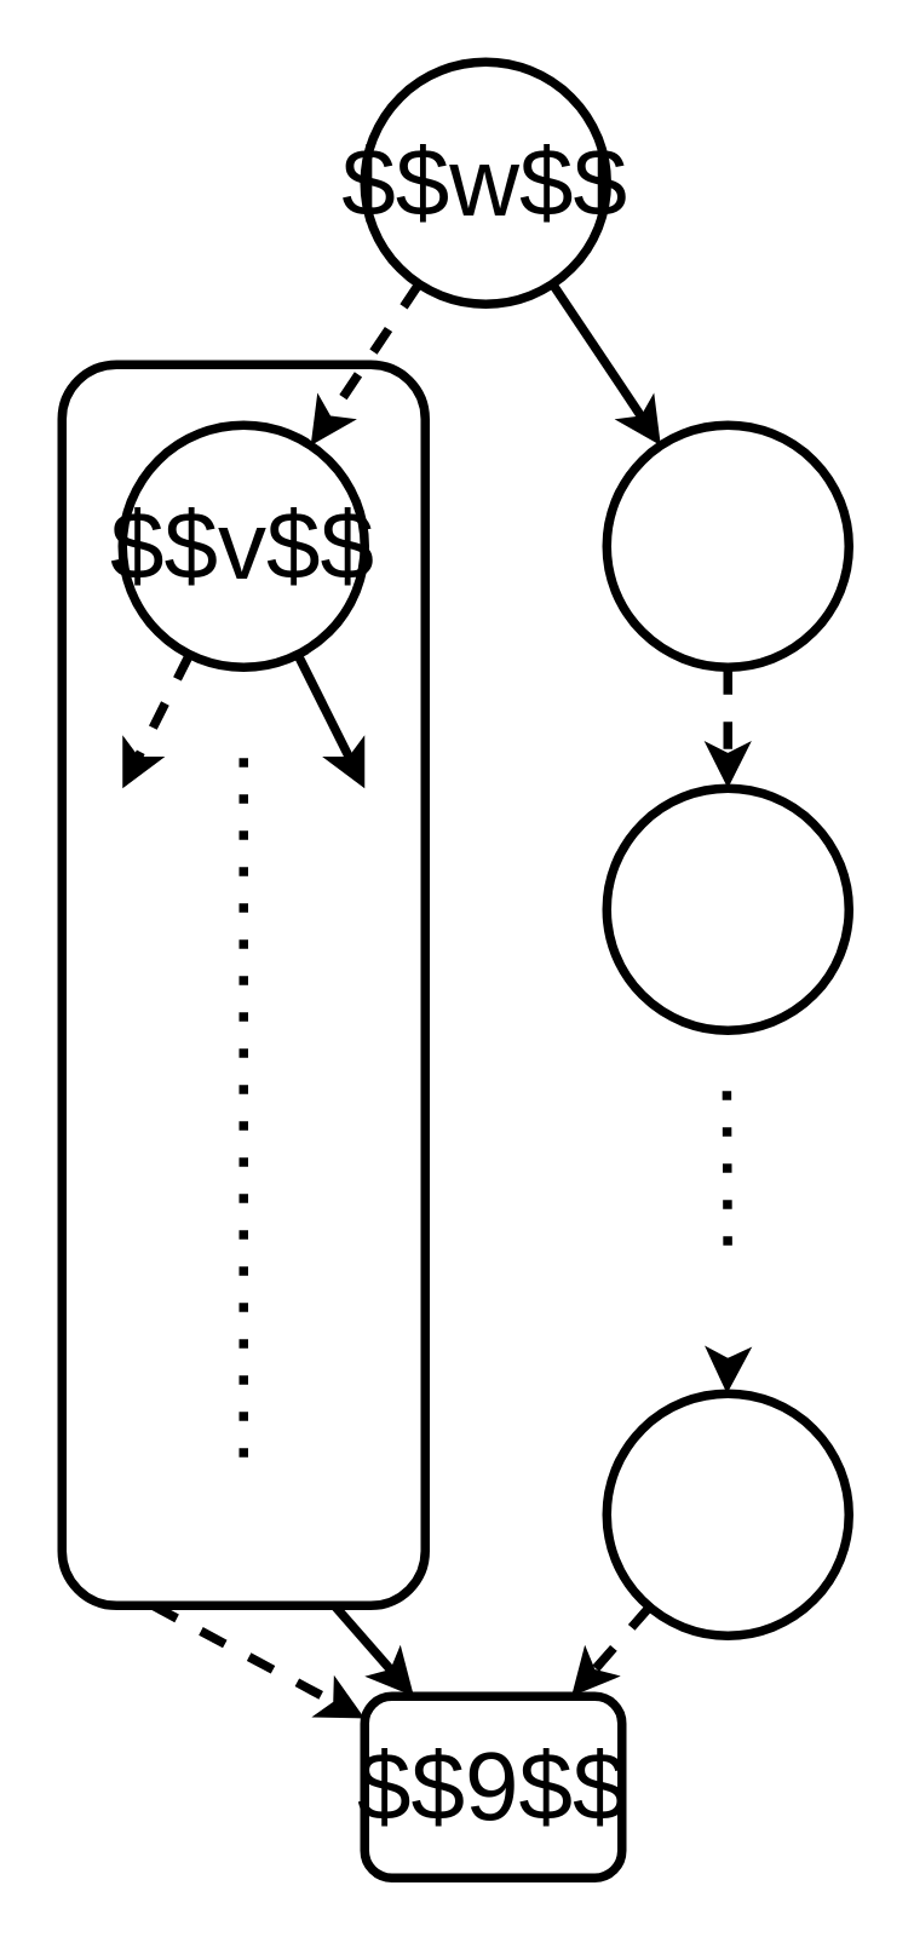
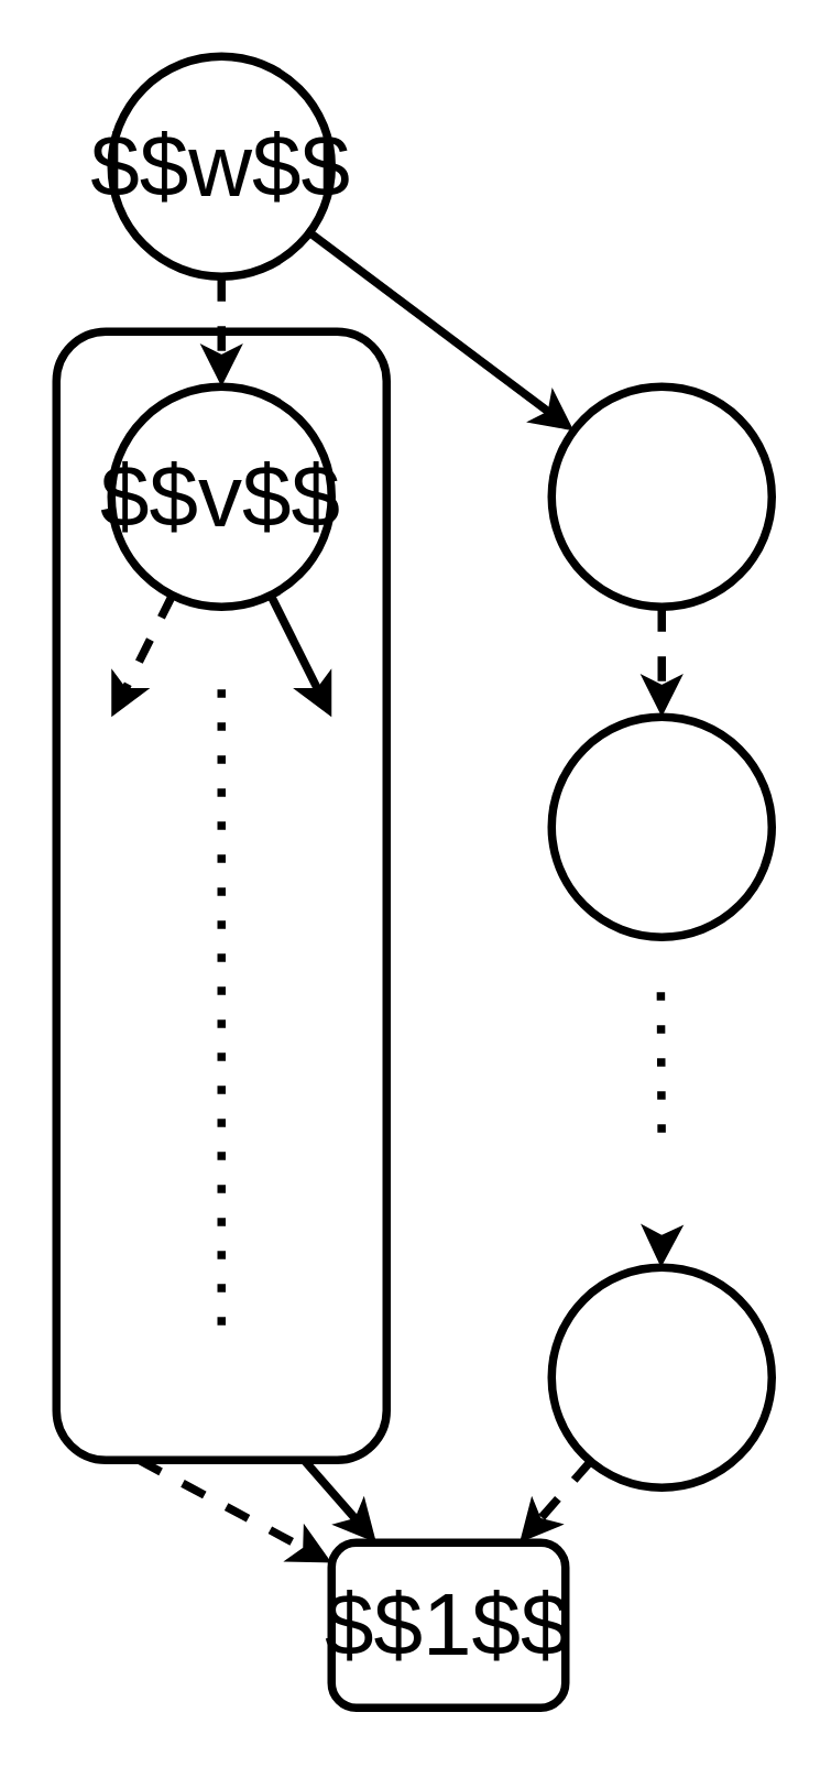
  <mxCell id="0" />
  <mxCell id="1" parent="0" />
  <mxCell id="2" value="" style="rounded=1;whiteSpace=wrap;html=1;strokeWidth=3;fontSize=32;" vertex="1" parent="1"><mxGeometry x="20" y="120" width="120" height="410" as="geometry" /></mxCell>
  <mxCell id="3" style="rounded=0;orthogonalLoop=1;jettySize=auto;html=1;strokeWidth=3;dashed=1;" edge="1" parent="1" source="5" target="8"><mxGeometry relative="1" as="geometry" /></mxCell>
  <mxCell id="4" style="edgeStyle=none;rounded=0;orthogonalLoop=1;jettySize=auto;html=1;strokeWidth=3;" edge="1" parent="1" source="5" target="10"><mxGeometry relative="1" as="geometry" /></mxCell>
- <mxCell id="5" value="$$w$$" style="ellipse;whiteSpace=wrap;html=1;aspect=fixed;fontSize=32;strokeWidth=3;" vertex="1" parent="1"><mxGeometry x="120" y="20" width="80" height="80" as="geometry" /></mxCell>
+ <mxCell id="5" value="$$w$$" style="ellipse;whiteSpace=wrap;html=1;aspect=fixed;fontSize=32;strokeWidth=3;" vertex="1" parent="1"><mxGeometry x="40" y="20" width="80" height="80" as="geometry" /></mxCell>
  <mxCell id="6" style="edgeStyle=none;rounded=0;orthogonalLoop=1;jettySize=auto;html=1;strokeWidth=3;dashed=1;" edge="1" parent="1" source="8"><mxGeometry relative="1" as="geometry"><mxPoint x="40" y="260" as="targetPoint" /></mxGeometry></mxCell>
  <mxCell id="7" style="edgeStyle=none;rounded=0;orthogonalLoop=1;jettySize=auto;html=1;strokeWidth=3;" edge="1" parent="1" source="8"><mxGeometry relative="1" as="geometry"><mxPoint x="120" y="260" as="targetPoint" /></mxGeometry></mxCell>
  <mxCell id="8" value="$$v$$" style="ellipse;whiteSpace=wrap;html=1;aspect=fixed;fontSize=32;strokeWidth=3;" vertex="1" parent="1"><mxGeometry x="40" y="140" width="80" height="80" as="geometry" /></mxCell>
  <mxCell id="9" style="edgeStyle=none;rounded=0;orthogonalLoop=1;jettySize=auto;html=1;fontSize=24;dashed=1;strokeWidth=3;" edge="1" parent="1" source="10" target="11"><mxGeometry relative="1" as="geometry" /></mxCell>
  <mxCell id="10" value="" style="ellipse;whiteSpace=wrap;html=1;aspect=fixed;fontSize=24;strokeWidth=3;" vertex="1" parent="1"><mxGeometry x="200" y="140" width="80" height="80" as="geometry" /></mxCell>
  <mxCell id="11" value="" style="ellipse;whiteSpace=wrap;html=1;aspect=fixed;fontSize=24;strokeWidth=3;" vertex="1" parent="1"><mxGeometry x="200" y="260" width="80" height="80" as="geometry" /></mxCell>
  <mxCell id="12" style="edgeStyle=none;rounded=0;orthogonalLoop=1;jettySize=auto;html=1;dashed=1;strokeWidth=3;fontSize=32;" edge="1" parent="1" source="18" target="14"><mxGeometry relative="1" as="geometry"><mxPoint x="217.099" y="452.796" as="sourcePoint" /></mxGeometry></mxCell>
  <mxCell id="13" value="" style="endArrow=none;dashed=1;html=1;dashPattern=1 3;strokeWidth=3;fontSize=24;" edge="1" parent="1"><mxGeometry width="50" height="50" relative="1" as="geometry"><mxPoint x="80" y="250" as="sourcePoint" /><mxPoint x="80" y="490" as="targetPoint" /></mxGeometry></mxCell>
- <mxCell id="14" value="$$9$$" style="rounded=1;whiteSpace=wrap;html=1;strokeWidth=3;fontSize=32;" vertex="1" parent="1"><mxGeometry x="120" y="560" width="85" height="60" as="geometry" /></mxCell>
+ <mxCell id="14" value="$$1$$" style="rounded=1;whiteSpace=wrap;html=1;strokeWidth=3;fontSize=32;" vertex="1" parent="1"><mxGeometry x="120" y="560" width="85" height="60" as="geometry" /></mxCell>
  <mxCell id="15" value="" style="endArrow=classic;html=1;strokeWidth=3;fontSize=32;exitX=0.75;exitY=1;exitDx=0;exitDy=0;" edge="1" parent="1" source="2" target="14"><mxGeometry width="50" height="50" relative="1" as="geometry"><mxPoint x="100" y="460" as="sourcePoint" /><mxPoint x="130" y="515.714" as="targetPoint" /></mxGeometry></mxCell>
  <mxCell id="16" value="" style="endArrow=classic;html=1;strokeWidth=3;fontSize=32;exitX=0.25;exitY=1;exitDx=0;exitDy=0;dashed=1;" edge="1" parent="1" source="2" target="14"><mxGeometry width="50" height="50" relative="1" as="geometry"><mxPoint x="120" y="475" as="sourcePoint" /><mxPoint x="148.269" y="510" as="targetPoint" /></mxGeometry></mxCell>
  <mxCell id="17" value="" style="endArrow=none;dashed=1;html=1;dashPattern=1 3;strokeWidth=3;fontSize=24;" edge="1" parent="1"><mxGeometry width="50" height="50" relative="1" as="geometry"><mxPoint x="239.66" y="360" as="sourcePoint" /><mxPoint x="240" y="420" as="targetPoint" /></mxGeometry></mxCell>
  <mxCell id="18" value="" style="ellipse;whiteSpace=wrap;html=1;aspect=fixed;fontSize=24;strokeWidth=3;" vertex="1" parent="1"><mxGeometry x="200" y="460" width="80" height="80" as="geometry" /></mxCell>
  <mxCell id="19" style="edgeStyle=none;rounded=0;orthogonalLoop=1;jettySize=auto;html=1;fontSize=24;dashed=1;strokeWidth=3;" edge="1" parent="1"><mxGeometry relative="1" as="geometry"><mxPoint x="240" y="450" as="sourcePoint" /><mxPoint x="239.71" y="460" as="targetPoint" /></mxGeometry></mxCell>
